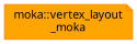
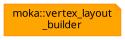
  digraph {
    rankdir=LR
    fontname="Noto Sans"
-   n1 [color=darkorange fillcolor=orange fontname="Noto Sans" fontsize=10 height=0.2 label="moka::vertex_layout\l_moka" shape=note style=filled width=0.4]
+   n1 [color=darkorange fillcolor=orange fontname="Noto Sans" fontsize=10 height=0.2 label="moka::vertex_layout\l_builder" shape=note style=filled width=0.4]
  }
